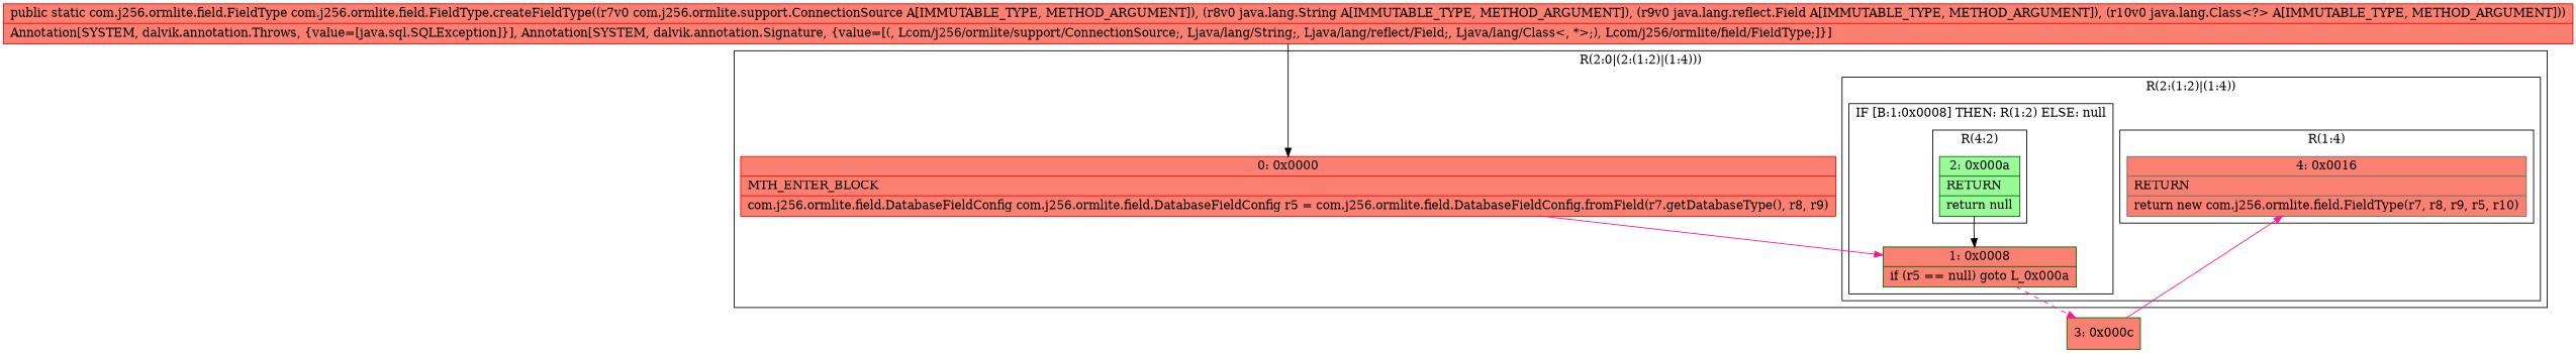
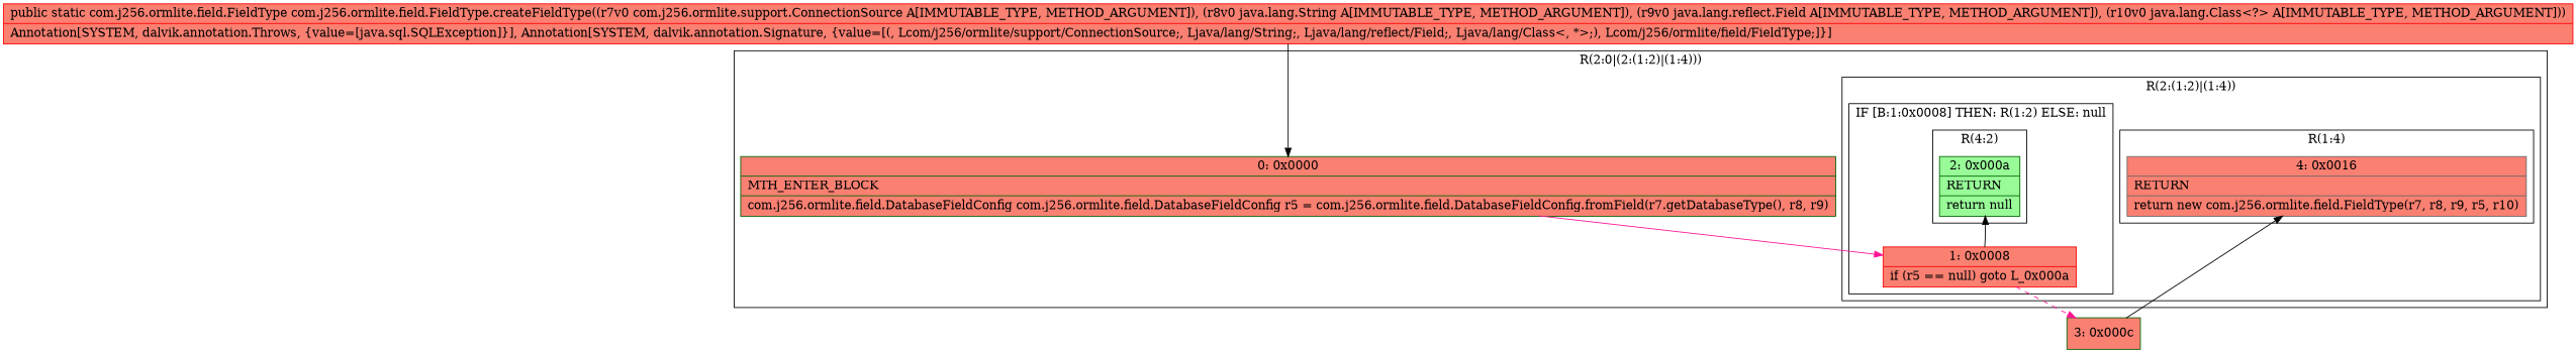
  digraph {
    node [color=darkgreen fillcolor=salmon shape=record style=filled]
    edge [color=black]
    n1 [fillcolor=palegreen label="{2\:\ 0x000a|RETURN\l|return null\l}"]
-   n2 [label="{1\:\ 0x0008|if (r5 == null) goto L_0x000a\l}"]
+   n2 [color=red label="{1\:\ 0x0008|if (r5 == null) goto L_0x000a\l}"]
    n3 [color=gray40 label="{4\:\ 0x0016|RETURN\l|return new com.j256.ormlite.field.FieldType(r7, r8, r9, r5, r10)\l}"]
-   n4 [color=red label="{0\:\ 0x0000|MTH_ENTER_BLOCK\l|com.j256.ormlite.field.DatabaseFieldConfig com.j256.ormlite.field.DatabaseFieldConfig r5 = com.j256.ormlite.field.DatabaseFieldConfig.fromField(r7.getDatabaseType(), r8, r9)\l}"]
+   n4 [label="{0\:\ 0x0000|MTH_ENTER_BLOCK\l|com.j256.ormlite.field.DatabaseFieldConfig com.j256.ormlite.field.DatabaseFieldConfig r5 = com.j256.ormlite.field.DatabaseFieldConfig.fromField(r7.getDatabaseType(), r8, r9)\l}"]
    n5 [label="{3\:\ 0x000c}"]
    n6 [color=red label="{public static com.j256.ormlite.field.FieldType com.j256.ormlite.field.FieldType.createFieldType((r7v0 com.j256.ormlite.support.ConnectionSource A[IMMUTABLE_TYPE, METHOD_ARGUMENT]), (r8v0 java.lang.String A[IMMUTABLE_TYPE, METHOD_ARGUMENT]), (r9v0 java.lang.reflect.Field A[IMMUTABLE_TYPE, METHOD_ARGUMENT]), (r10v0 java.lang.Class\<?\> A[IMMUTABLE_TYPE, METHOD_ARGUMENT]))  | Annotation[SYSTEM, dalvik.annotation.Throws, \{value=[java.sql.SQLException]\}], Annotation[SYSTEM, dalvik.annotation.Signature, \{value=[(, Lcom\/j256\/ormlite\/support\/ConnectionSource;, Ljava\/lang\/String;, Ljava\/lang\/reflect\/Field;, Ljava\/lang\/Class\<, *\>;), Lcom\/j256\/ormlite\/field\/FieldType;]\}]\l}"]
    subgraph cluster_1 {
      label="R(2:0|(2:(1:2)|(1:4)))"
      n4
      subgraph cluster_2 {
        label="R(2:(1:2)|(1:4))"
        subgraph cluster_3 {
          label="IF [B:1:0x0008] THEN: R(1:2) ELSE: null"
          n2
          subgraph cluster_4 {
            label="R(4:2)"
            n1
          }
        }
        subgraph cluster_5 {
          label="R(1:4)"
          n3
        }
      }
    }
-   n1 -> n2
+   n2 -> n1
    n2 -> n5 [color=deeppink style=dashed]
    n4 -> n2 [color=deeppink]
-   n5 -> n3 [color=deeppink]
+   n5 -> n3
    n6 -> n4
  }
